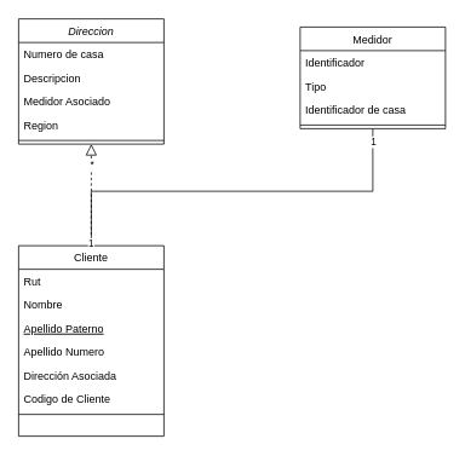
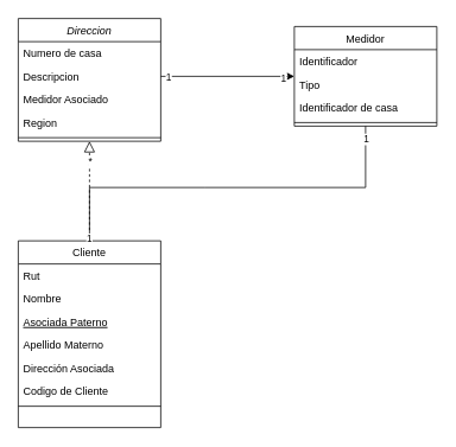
  <mxCell id="0" />
  <mxCell id="1" parent="0" />
  <mxCell id="2" value="Direccion" style="swimlane;fontStyle=2;align=center;verticalAlign=top;childLayout=stackLayout;horizontal=1;startSize=26;horizontalStack=0;resizeParent=1;resizeLast=0;collapsible=1;marginBottom=0;rounded=0;shadow=0;strokeWidth=1;" parent="1" vertex="1"><mxGeometry x="20" y="20" width="160" height="138" as="geometry"><mxRectangle x="230" y="140" width="160" height="26" as="alternateBounds" /></mxGeometry></mxCell>
  <mxCell id="3" value="Numero de casa" style="text;align=left;verticalAlign=top;spacingLeft=4;spacingRight=4;overflow=hidden;rotatable=0;points=[[0,0.5],[1,0.5]];portConstraint=eastwest;" parent="2" vertex="1"><mxGeometry y="26" width="160" height="26" as="geometry" /></mxCell>
  <mxCell id="4" value="Descripcion" style="text;align=left;verticalAlign=top;spacingLeft=4;spacingRight=4;overflow=hidden;rotatable=0;points=[[0,0.5],[1,0.5]];portConstraint=eastwest;rounded=0;shadow=0;html=0;" parent="2" vertex="1"><mxGeometry y="52" width="160" height="26" as="geometry" /></mxCell>
  <mxCell id="5" value="Medidor Asociado" style="text;align=left;verticalAlign=top;spacingLeft=4;spacingRight=4;overflow=hidden;rotatable=0;points=[[0,0.5],[1,0.5]];portConstraint=eastwest;rounded=0;shadow=0;html=0;" parent="2" vertex="1"><mxGeometry y="78" width="160" height="26" as="geometry" /></mxCell>
  <mxCell id="6" value="Region" style="text;align=left;verticalAlign=top;spacingLeft=4;spacingRight=4;overflow=hidden;rotatable=0;points=[[0,0.5],[1,0.5]];portConstraint=eastwest;" parent="2" vertex="1"><mxGeometry y="104" width="160" height="26" as="geometry" /></mxCell>
  <mxCell id="7" value="" style="line;html=1;strokeWidth=1;align=left;verticalAlign=middle;spacingTop=-1;spacingLeft=3;spacingRight=3;rotatable=0;labelPosition=right;points=[];portConstraint=eastwest;" parent="2" vertex="1"><mxGeometry y="130" width="160" height="8" as="geometry" /></mxCell>
  <mxCell id="8" style="edgeStyle=orthogonalEdgeStyle;rounded=0;orthogonalLoop=1;jettySize=auto;html=1;exitX=0.5;exitY=0;exitDx=0;exitDy=0;entryX=0.5;entryY=1;entryDx=0;entryDy=0;endArrow=none;" edge="1" parent="1" source="10" target="21"><mxGeometry relative="1" as="geometry"><Array as="points"><mxPoint x="230" y="210" /><mxPoint x="400" y="210" /></Array></mxGeometry></mxCell>
  <mxCell id="9" value="1" style="edgeLabel;html=1;align=center;verticalAlign=middle;resizable=0;points=[];" vertex="1" connectable="0" parent="8"><mxGeometry x="0.936" relative="1" as="geometry"><mxPoint as="offset" /></mxGeometry></mxCell>
  <mxCell id="10" value="Cliente" style="swimlane;fontStyle=0;align=center;verticalAlign=top;childLayout=stackLayout;horizontal=1;startSize=26;horizontalStack=0;resizeParent=1;resizeLast=0;collapsible=1;marginBottom=0;rounded=0;shadow=0;strokeWidth=1;" parent="1" vertex="1"><mxGeometry x="20" y="270" width="160" height="210" as="geometry"><mxRectangle x="130" y="380" width="160" height="26" as="alternateBounds" /></mxGeometry></mxCell>
  <mxCell id="11" value="Rut" style="text;align=left;verticalAlign=top;spacingLeft=4;spacingRight=4;overflow=hidden;rotatable=0;points=[[0,0.5],[1,0.5]];portConstraint=eastwest;" parent="10" vertex="1"><mxGeometry y="26" width="160" height="26" as="geometry" /></mxCell>
  <mxCell id="12" value="Nombre" style="text;align=left;verticalAlign=top;spacingLeft=4;spacingRight=4;overflow=hidden;rotatable=0;points=[[0,0.5],[1,0.5]];portConstraint=eastwest;rounded=0;shadow=0;html=0;" parent="10" vertex="1"><mxGeometry y="52" width="160" height="26" as="geometry" /></mxCell>
- <mxCell id="13" value="Apellido Paterno" style="text;align=left;verticalAlign=top;spacingLeft=4;spacingRight=4;overflow=hidden;rotatable=0;points=[[0,0.5],[1,0.5]];portConstraint=eastwest;fontStyle=4" parent="10" vertex="1"><mxGeometry y="78" width="160" height="26" as="geometry" /></mxCell>
- <mxCell id="14" value="Apellido Numero" style="text;align=left;verticalAlign=top;spacingLeft=4;spacingRight=4;overflow=hidden;rotatable=0;points=[[0,0.5],[1,0.5]];portConstraint=eastwest;" parent="10" vertex="1"><mxGeometry y="104" width="160" height="26" as="geometry" /></mxCell>
+ <mxCell id="13" value="Asociada Paterno" style="text;align=left;verticalAlign=top;spacingLeft=4;spacingRight=4;overflow=hidden;rotatable=0;points=[[0,0.5],[1,0.5]];portConstraint=eastwest;fontStyle=4" parent="10" vertex="1"><mxGeometry y="78" width="160" height="26" as="geometry" /></mxCell>
+ <mxCell id="14" value="Apellido Materno" style="text;align=left;verticalAlign=top;spacingLeft=4;spacingRight=4;overflow=hidden;rotatable=0;points=[[0,0.5],[1,0.5]];portConstraint=eastwest;" parent="10" vertex="1"><mxGeometry y="104" width="160" height="26" as="geometry" /></mxCell>
  <mxCell id="15" value="Dirección Asociada" style="text;align=left;verticalAlign=top;spacingLeft=4;spacingRight=4;overflow=hidden;rotatable=0;points=[[0,0.5],[1,0.5]];portConstraint=eastwest;" parent="10" vertex="1"><mxGeometry y="130" width="160" height="26" as="geometry" /></mxCell>
  <mxCell id="16" value="Codigo de Cliente" style="text;align=left;verticalAlign=top;spacingLeft=4;spacingRight=4;overflow=hidden;rotatable=0;points=[[0,0.5],[1,0.5]];portConstraint=eastwest;" parent="10" vertex="1"><mxGeometry y="156" width="160" height="26" as="geometry" /></mxCell>
  <mxCell id="17" value="" style="line;html=1;strokeWidth=1;align=left;verticalAlign=middle;spacingTop=-1;spacingLeft=3;spacingRight=3;rotatable=0;labelPosition=right;points=[];portConstraint=eastwest;" parent="10" vertex="1"><mxGeometry y="182" width="160" height="8" as="geometry" /></mxCell>
  <mxCell id="18" value="" style="endArrow=block;endSize=10;endFill=0;shadow=0;strokeWidth=1;rounded=0;edgeStyle=elbowEdgeStyle;elbow=vertical;dashed=1;" parent="1" source="10" target="2" edge="1"><mxGeometry width="160" relative="1" as="geometry"><mxPoint x="-40" y="113" as="sourcePoint" /><mxPoint x="-40" y="113" as="targetPoint" /></mxGeometry></mxCell>
  <mxCell id="19" value="1" style="edgeLabel;html=1;align=center;verticalAlign=middle;resizable=0;points=[];" vertex="1" connectable="0" parent="18"><mxGeometry x="-0.945" y="1" relative="1" as="geometry"><mxPoint as="offset" /></mxGeometry></mxCell>
  <mxCell id="20" value="*" style="edgeLabel;html=1;align=center;verticalAlign=middle;resizable=0;points=[];" vertex="1" connectable="0" parent="18"><mxGeometry x="0.864" y="1" relative="1" as="geometry"><mxPoint x="1" y="14" as="offset" /></mxGeometry></mxCell>
  <mxCell id="21" value="Medidor" style="swimlane;fontStyle=0;align=center;verticalAlign=top;childLayout=stackLayout;horizontal=1;startSize=26;horizontalStack=0;resizeParent=1;resizeLast=0;collapsible=1;marginBottom=0;rounded=0;shadow=0;strokeWidth=1;" parent="1" vertex="1"><mxGeometry x="330" y="29" width="160" height="112" as="geometry"><mxRectangle x="550" y="140" width="160" height="26" as="alternateBounds" /></mxGeometry></mxCell>
  <mxCell id="22" value="Identificador" style="text;align=left;verticalAlign=top;spacingLeft=4;spacingRight=4;overflow=hidden;rotatable=0;points=[[0,0.5],[1,0.5]];portConstraint=eastwest;" parent="21" vertex="1"><mxGeometry y="26" width="160" height="26" as="geometry" /></mxCell>
  <mxCell id="23" value="Tipo" style="text;align=left;verticalAlign=top;spacingLeft=4;spacingRight=4;overflow=hidden;rotatable=0;points=[[0,0.5],[1,0.5]];portConstraint=eastwest;rounded=0;shadow=0;html=0;" parent="21" vertex="1"><mxGeometry y="52" width="160" height="26" as="geometry" /></mxCell>
  <mxCell id="24" value="Identificador de casa" style="text;align=left;verticalAlign=top;spacingLeft=4;spacingRight=4;overflow=hidden;rotatable=0;points=[[0,0.5],[1,0.5]];portConstraint=eastwest;rounded=0;shadow=0;html=0;" parent="21" vertex="1"><mxGeometry y="78" width="160" height="26" as="geometry" /></mxCell>
  <mxCell id="25" value="" style="line;html=1;strokeWidth=1;align=left;verticalAlign=middle;spacingTop=-1;spacingLeft=3;spacingRight=3;rotatable=0;labelPosition=right;points=[];portConstraint=eastwest;" parent="21" vertex="1"><mxGeometry y="104" width="160" height="8" as="geometry" /></mxCell>
+ <mxCell id="26" style="edgeStyle=orthogonalEdgeStyle;rounded=0;orthogonalLoop=1;jettySize=auto;html=1;exitX=1;exitY=0.5;exitDx=0;exitDy=0;entryX=0;entryY=0.5;entryDx=0;entryDy=0;" edge="1" parent="1" source="4" target="21"><mxGeometry relative="1" as="geometry" /></mxCell>
+ <mxCell id="27" value="1" style="edgeLabel;html=1;align=center;verticalAlign=middle;resizable=0;points=[];" vertex="1" connectable="0" parent="26"><mxGeometry x="-0.888" relative="1" as="geometry"><mxPoint as="offset" /></mxGeometry></mxCell>
+ <mxCell id="28" value="1" style="edgeLabel;html=1;align=center;verticalAlign=middle;resizable=0;points=[];" vertex="1" connectable="0" parent="26"><mxGeometry x="0.828" y="-1" relative="1" as="geometry"><mxPoint as="offset" /></mxGeometry></mxCell>
